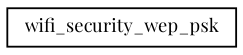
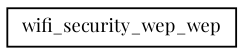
  digraph {
    rankdir=LR
    fontname="Playfair Display"
-   n1 [color=black fillcolor=white fontname="Playfair Display" fontsize=10 height=0.2 label=wifi_security_wep_psk shape=record style=filled width=0.4]
+   n1 [color=black fillcolor=white fontname="Playfair Display" fontsize=10 height=0.2 label=wifi_security_wep_wep shape=record style=filled width=0.4]
  }
